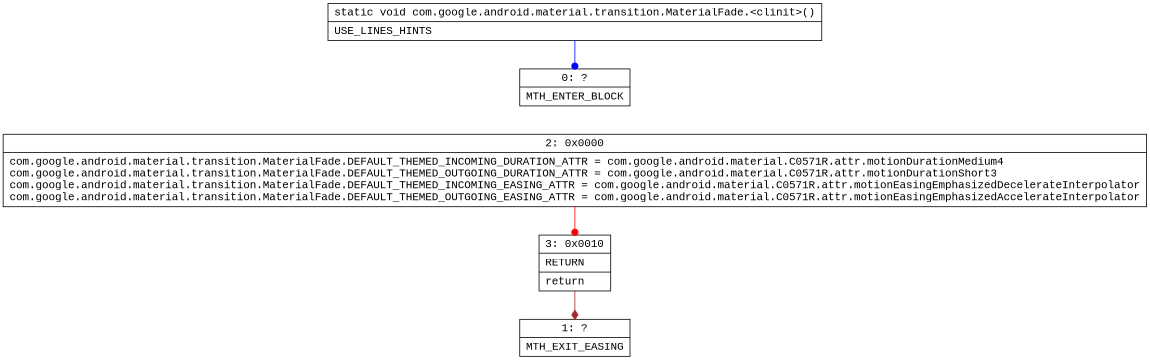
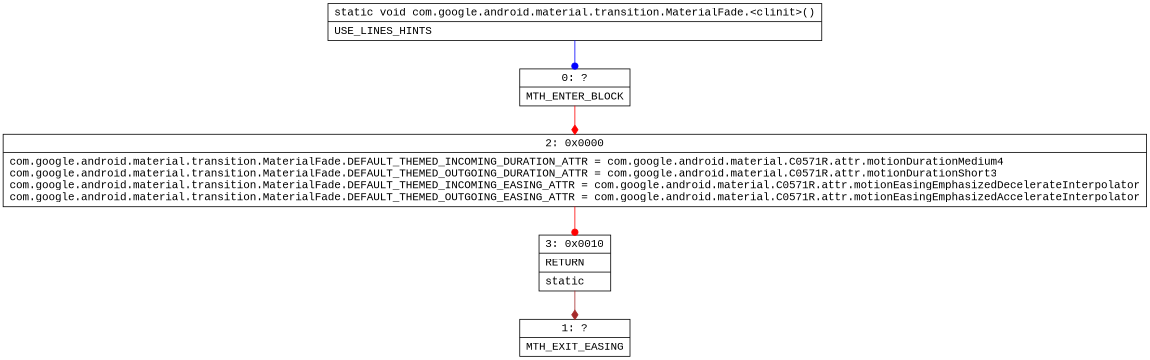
  digraph {
    fontname="Liberation Mono"
    node [fontname="Liberation Mono" shape=record]
    edge [arrowhead=diamond color=red fontname="Liberation Mono"]
    n1 [label="{0\:\ ?|MTH_ENTER_BLOCK\l}"]
    n2 [label="{2\:\ 0x0000|com.google.android.material.transition.MaterialFade.DEFAULT_THEMED_INCOMING_DURATION_ATTR = com.google.android.material.C0571R.attr.motionDurationMedium4\lcom.google.android.material.transition.MaterialFade.DEFAULT_THEMED_OUTGOING_DURATION_ATTR = com.google.android.material.C0571R.attr.motionDurationShort3\lcom.google.android.material.transition.MaterialFade.DEFAULT_THEMED_INCOMING_EASING_ATTR = com.google.android.material.C0571R.attr.motionEasingEmphasizedDecelerateInterpolator\lcom.google.android.material.transition.MaterialFade.DEFAULT_THEMED_OUTGOING_EASING_ATTR = com.google.android.material.C0571R.attr.motionEasingEmphasizedAccelerateInterpolator\l}"]
-   n3 [label="{3\:\ 0x0010|RETURN\l|return\l}"]
+   n3 [label="{3\:\ 0x0010|RETURN\l|static\l}"]
    n4 [label="{1\:\ ?|MTH_EXIT_EASING\l}"]
    n5 [label="{static void com.google.android.material.transition.MaterialFade.\<clinit\>()  | USE_LINES_HINTS\l}"]
+   n1 -> n2
    n2 -> n3 [arrowhead=dot]
    n3 -> n4 [color=brown]
    n5 -> n1 [arrowhead=dot color=blue]
  }
